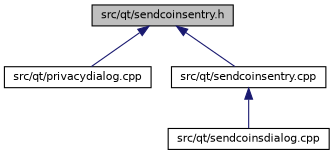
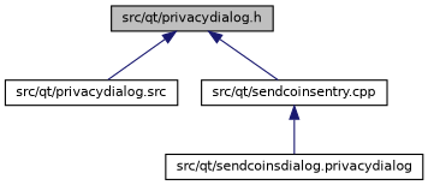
  digraph {
    node [color=black fillcolor=white fontname=Helvetica fontsize=10 shape=record style=filled]
    edge [color=midnightblue dir=back fontname=Helvetica fontsize=10 labelfontname=Helvetica labelfontsize=10 style=solid]
-   n1 [fillcolor=grey75 fontcolor=black height=0.2 label="src/qt/sendcoinsentry.h" width=0.4]
-   n2 [height=0.2 label="src/qt/privacydialog.cpp" width=0.4]
+   n1 [fillcolor=grey75 fontcolor=black height=0.2 label="src/qt/privacydialog.h" width=0.4]
+   n2 [height=0.2 label="src/qt/privacydialog.src" width=0.4]
    n3 [height=0.2 label="src/qt/sendcoinsentry.cpp" width=0.4]
-   n4 [height=0.2 label="src/qt/sendcoinsdialog.cpp" width=0.4]
+   n4 [height=0.2 label="src/qt/sendcoinsdialog.privacydialog" width=0.4]
    n1 -> n2
    n1 -> n3
    n3 -> n4
  }
